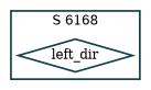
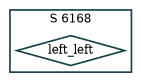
  digraph {
    rankdir=LR
-   n1 [color="#104048" label=left_dir shape=diamond style=bold]
+   n1 [color="#104048" label=left_left shape=diamond style=bold]
    subgraph cluster_1 {
      color="#104048"
      label="S 6168"
      style=bold
      n1
    }
  }
